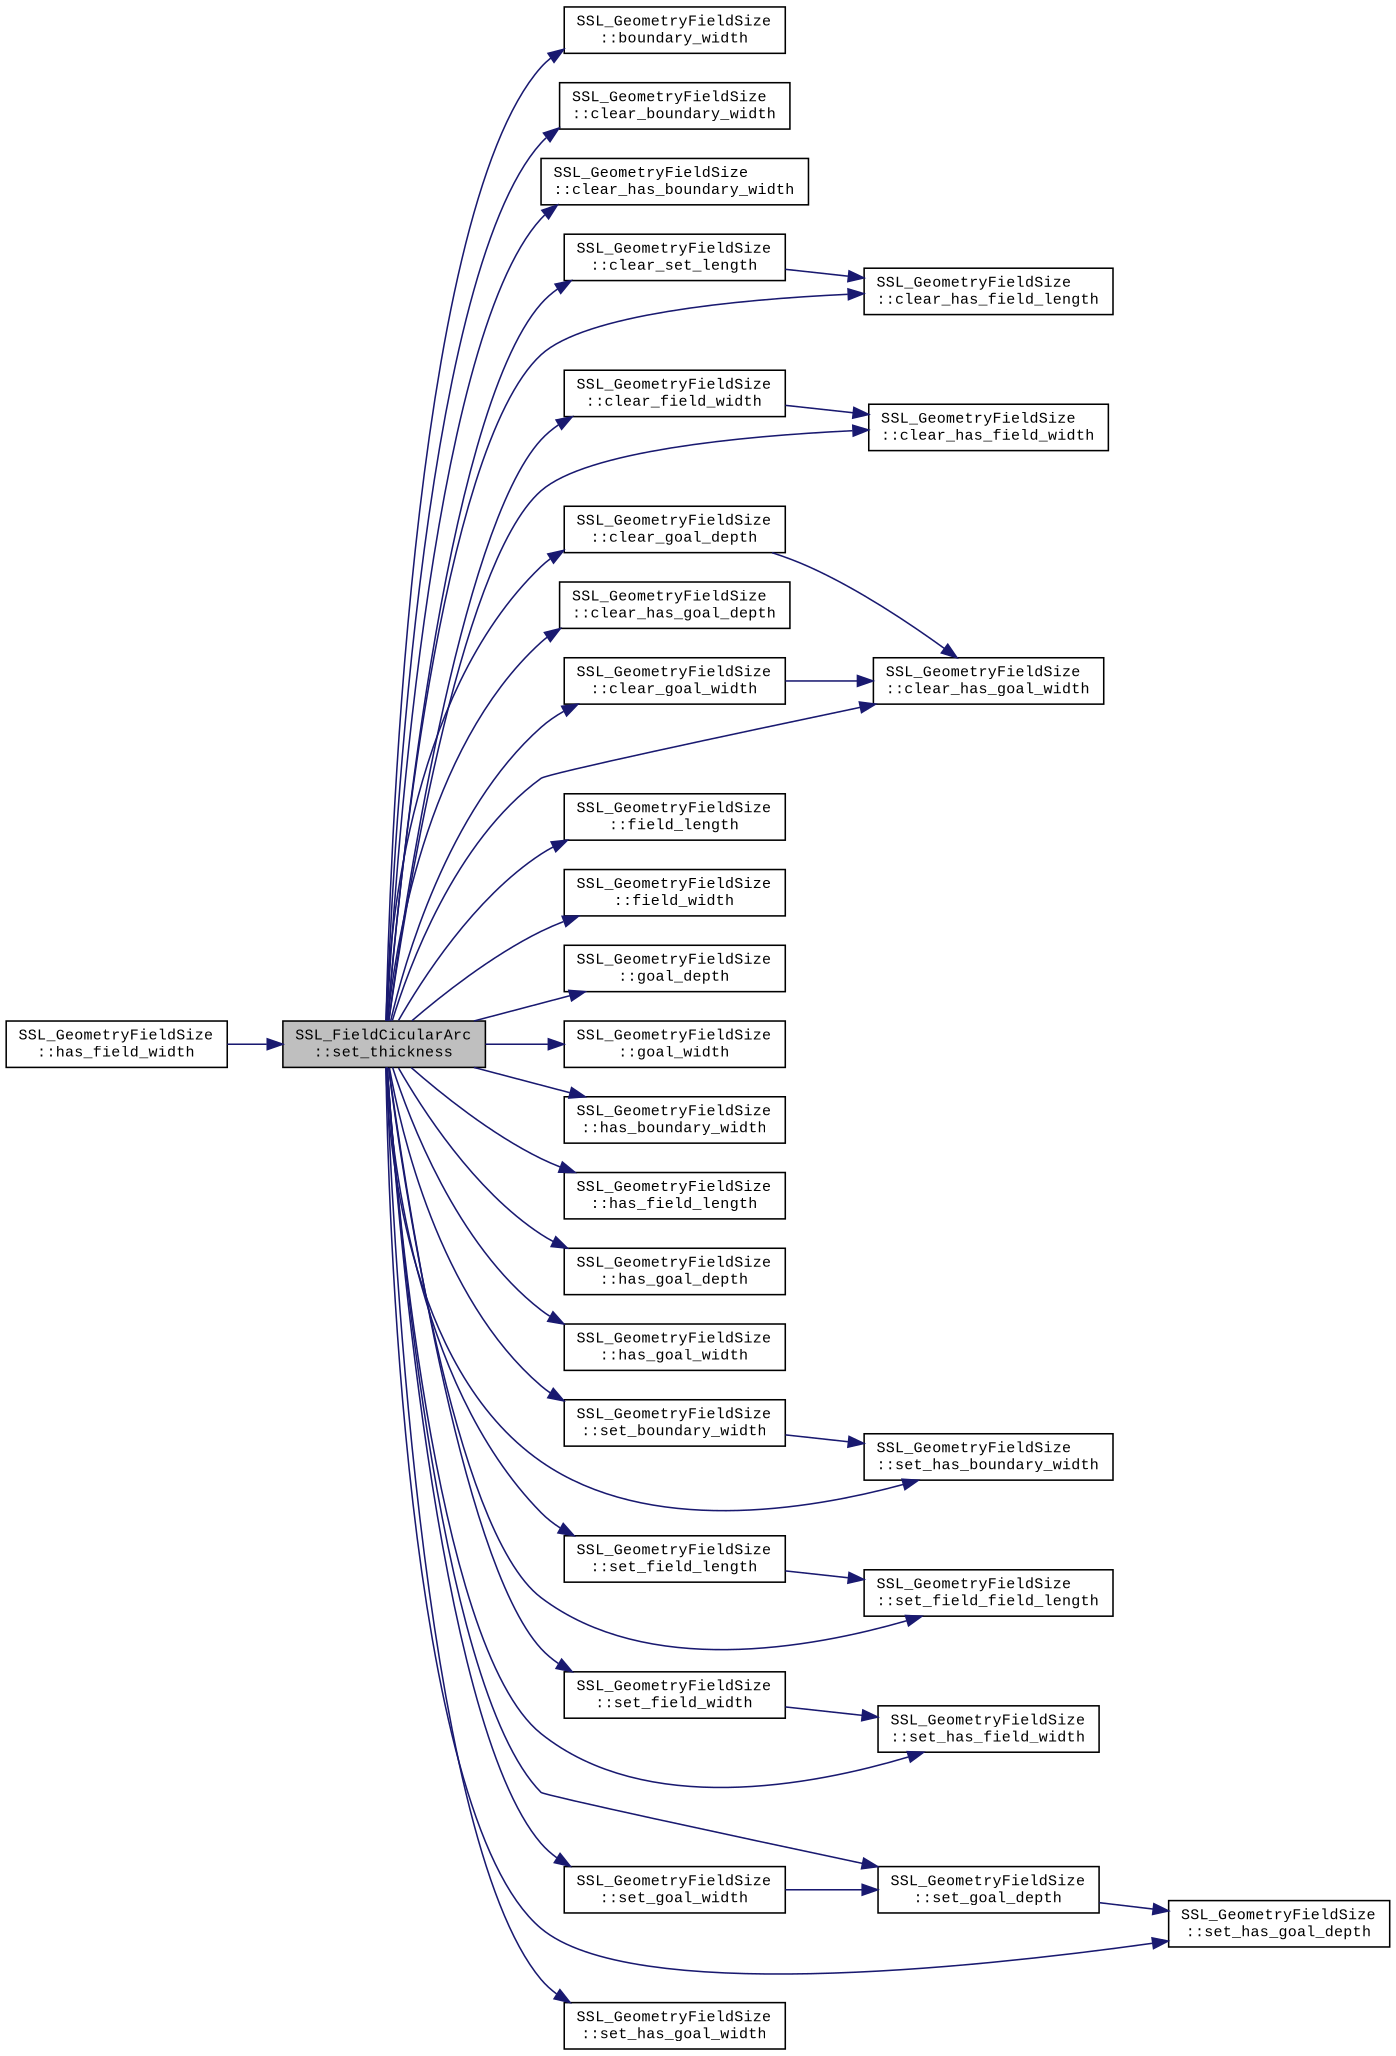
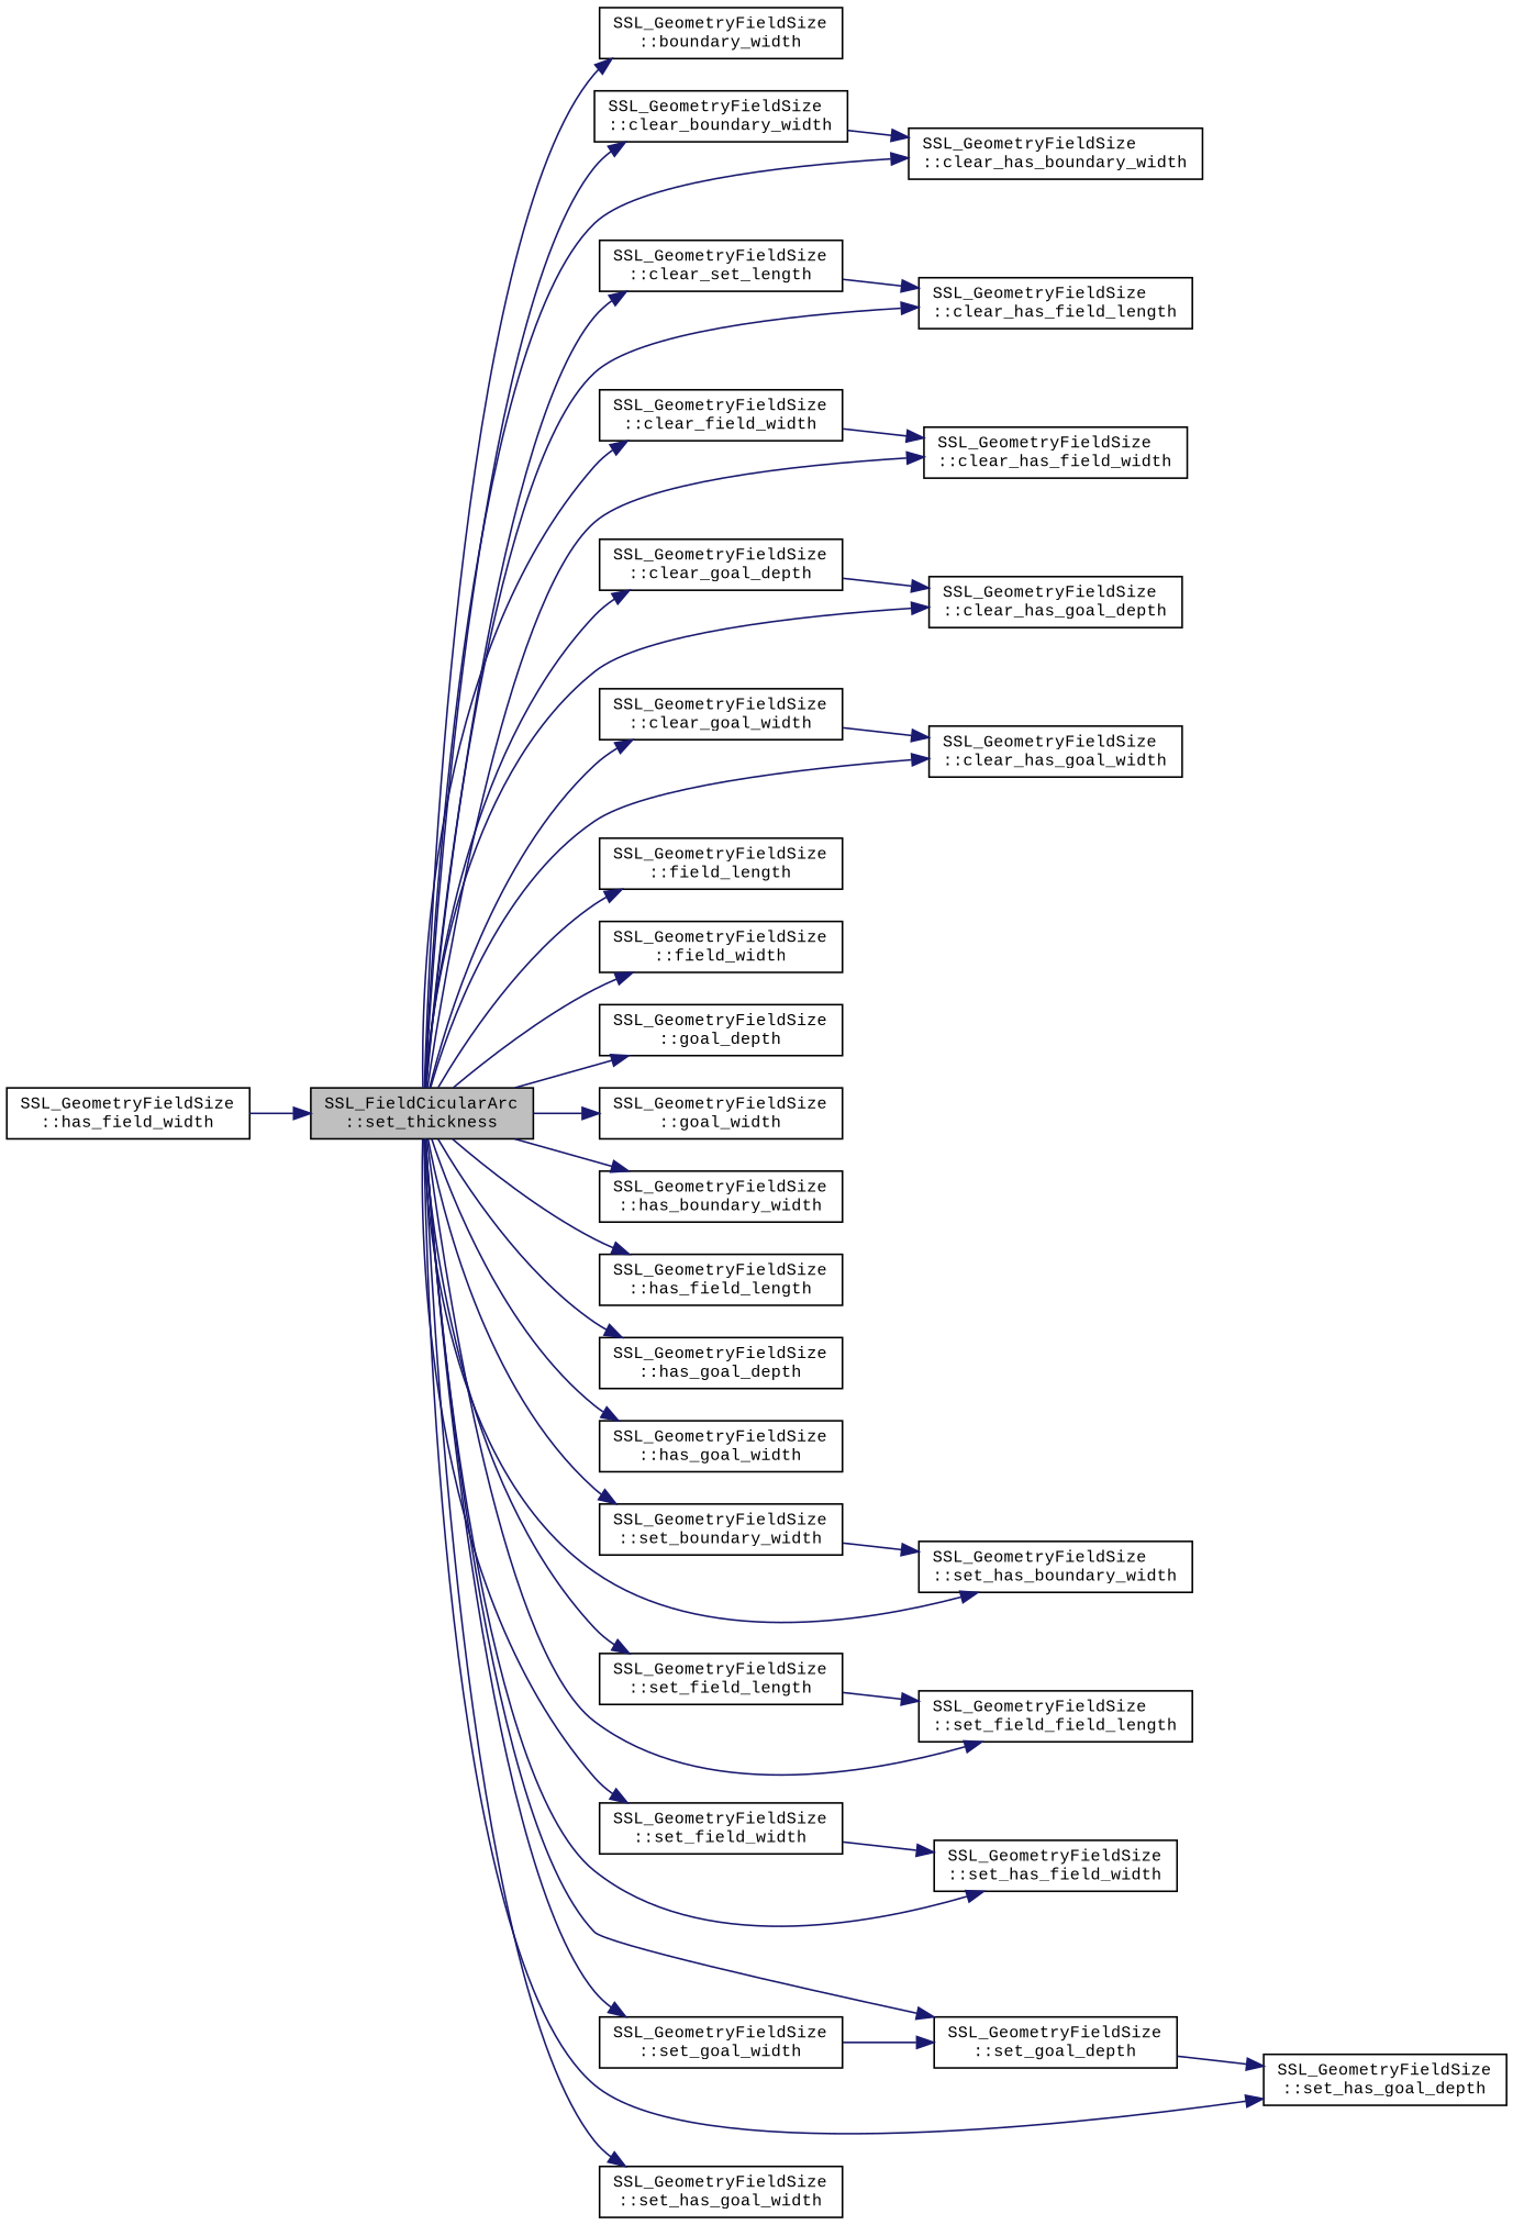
  digraph {
    fontname="Liberation Mono"
    rankdir=LR
    node [color=black fillcolor=white fontname="Liberation Mono" fontsize=10 shape=record style=filled]
    edge [color=midnightblue fontname="Liberation Mono" fontsize=10 labelfontname=Helvetica labelfontsize=10 style=solid]
    n1 [fillcolor=grey75 fontcolor=black height=0.2 label="SSL_FieldCicularArc\l::set_thickness" width=0.4]
    n2 [height=0.2 label="SSL_GeometryFieldSize\l::boundary_width" width=0.4]
    n3 [height=0.2 label="SSL_GeometryFieldSize\l::clear_boundary_width" width=0.4]
    n4 [height=0.2 label="SSL_GeometryFieldSize\l::clear_has_boundary_width" width=0.4]
    n5 [height=0.2 label="SSL_GeometryFieldSize\l::clear_set_length" width=0.4]
    n6 [height=0.2 label="SSL_GeometryFieldSize\l::clear_has_field_length" width=0.4]
    n7 [height=0.2 label="SSL_GeometryFieldSize\l::clear_field_width" width=0.4]
    n8 [height=0.2 label="SSL_GeometryFieldSize\l::clear_has_field_width" width=0.4]
    n9 [height=0.2 label="SSL_GeometryFieldSize\l::clear_goal_depth" width=0.4]
    n10 [height=0.2 label="SSL_GeometryFieldSize\l::clear_has_goal_depth" width=0.4]
    n11 [height=0.2 label="SSL_GeometryFieldSize\l::clear_goal_width" width=0.4]
    n12 [height=0.2 label="SSL_GeometryFieldSize\l::clear_has_goal_width" width=0.4]
    n13 [height=0.2 label="SSL_GeometryFieldSize\l::field_length" width=0.4]
    n14 [height=0.2 label="SSL_GeometryFieldSize\l::field_width" width=0.4]
    n15 [height=0.2 label="SSL_GeometryFieldSize\l::goal_depth" width=0.4]
    n16 [height=0.2 label="SSL_GeometryFieldSize\l::goal_width" width=0.4]
    n17 [height=0.2 label="SSL_GeometryFieldSize\l::has_boundary_width" width=0.4]
    n18 [height=0.2 label="SSL_GeometryFieldSize\l::has_field_length" width=0.4]
    n19 [height=0.2 label="SSL_GeometryFieldSize\l::has_goal_depth" width=0.4]
    n20 [height=0.2 label="SSL_GeometryFieldSize\l::has_goal_width" width=0.4]
    n21 [height=0.2 label="SSL_GeometryFieldSize\l::set_boundary_width" width=0.4]
    n22 [height=0.2 label="SSL_GeometryFieldSize\l::set_has_boundary_width" width=0.4]
    n23 [height=0.2 label="SSL_GeometryFieldSize\l::set_field_length" width=0.4]
    n24 [height=0.2 label="SSL_GeometryFieldSize\l::set_field_field_length" width=0.4]
    n25 [height=0.2 label="SSL_GeometryFieldSize\l::set_field_width" width=0.4]
    n26 [height=0.2 label="SSL_GeometryFieldSize\l::set_has_field_width" width=0.4]
    n27 [height=0.2 label="SSL_GeometryFieldSize\l::set_goal_depth" width=0.4]
    n28 [height=0.2 label="SSL_GeometryFieldSize\l::set_has_goal_depth" width=0.4]
    n29 [height=0.2 label="SSL_GeometryFieldSize\l::set_goal_width" width=0.4]
    n30 [height=0.2 label="SSL_GeometryFieldSize\l::set_has_goal_width" width=0.4]
    n31 [height=0.2 label="SSL_GeometryFieldSize\l::has_field_width" width=0.4]
    n1 -> n2
    n1 -> n3
    n1 -> n4
    n1 -> n5
    n1 -> n6
    n1 -> n7
    n1 -> n8
    n1 -> n9
    n1 -> n10
    n1 -> n11
    n1 -> n12
    n1 -> n13
    n1 -> n14
    n1 -> n15
    n1 -> n16
    n1 -> n17
    n1 -> n18
    n1 -> n19
    n1 -> n20
    n1 -> n21
    n1 -> n22
    n1 -> n23
    n1 -> n24
    n1 -> n25
    n1 -> n26
    n1 -> n27
    n1 -> n28
    n1 -> n29
    n1 -> n30
+   n3 -> n4
    n5 -> n6
    n7 -> n8
-   n9 -> n12
+   n9 -> n10
    n11 -> n12
    n21 -> n22
    n23 -> n24
    n25 -> n26
    n27 -> n28
    n29 -> n27
    n31 -> n1
  }
